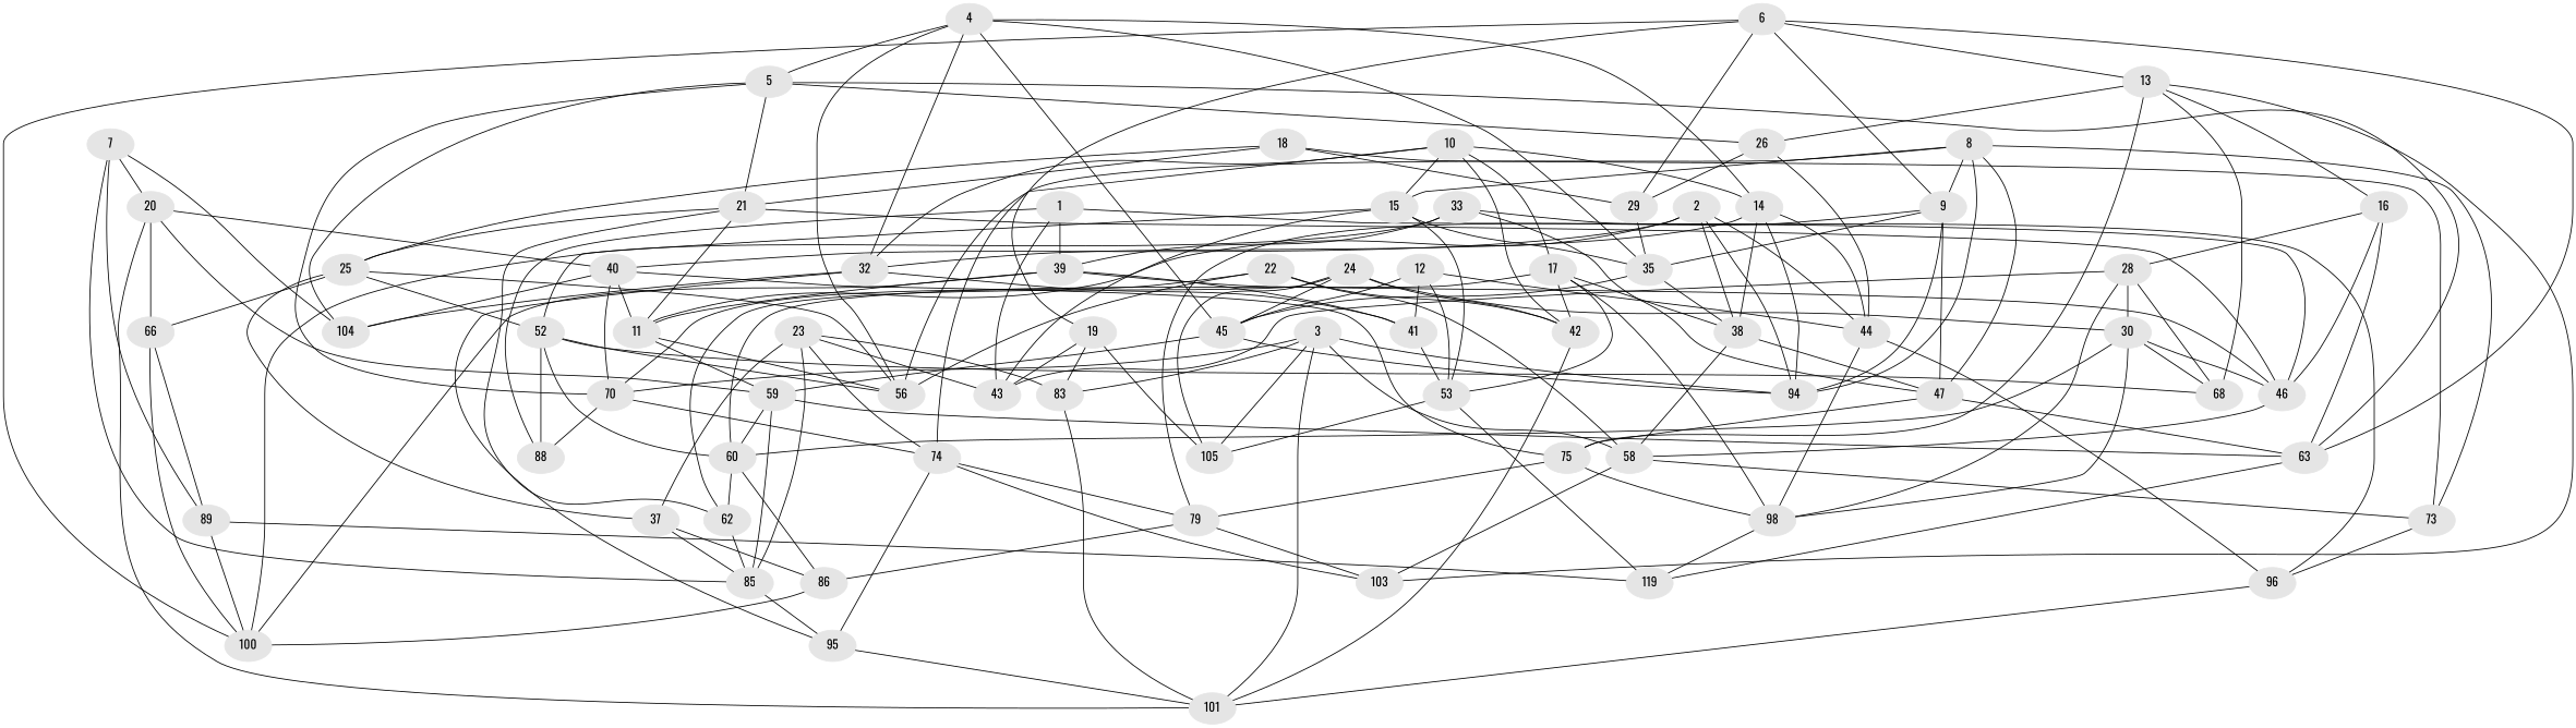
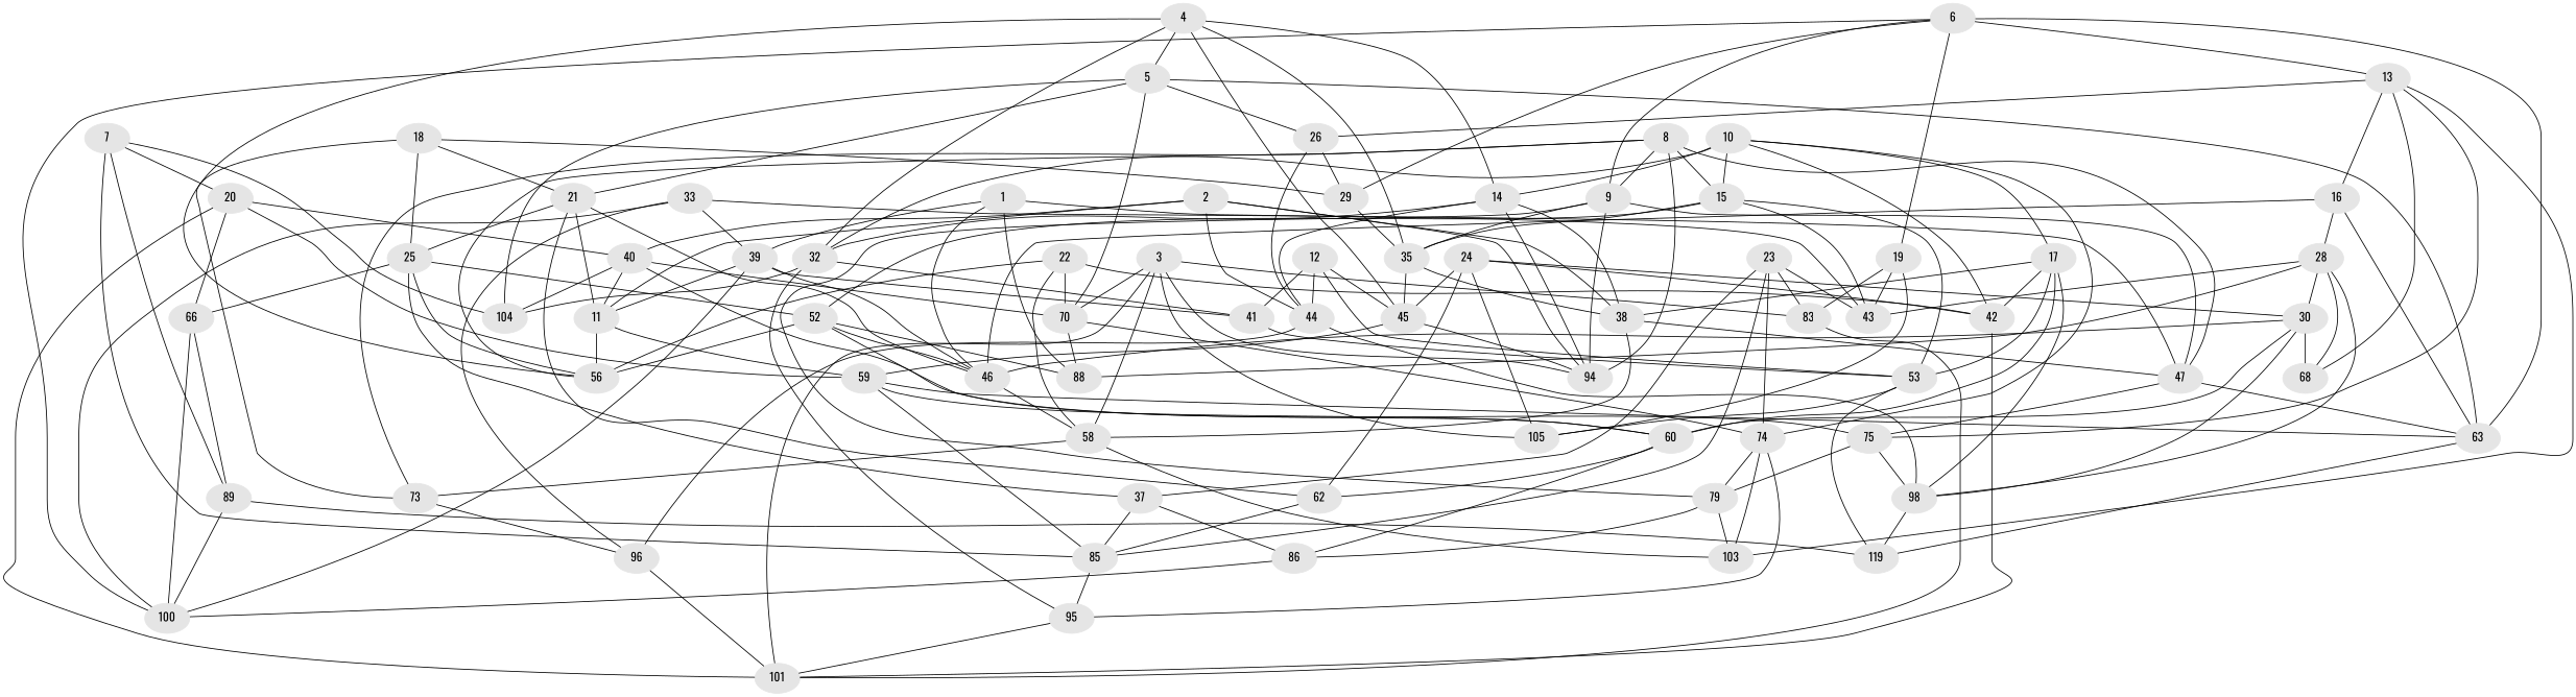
  graph {
    fontname=Oswald
    node [color=gray90 fontname=Oswald style=filled]
    edge [fontname=Oswald]
    39 [super="+91"]
    46 [super="+108"]
    n3 [label=11 super="+90"]
    100 [super="+111"]
    41
    1
    43 [super="+115"]
    88
    58 [super="+76"]
    2 [super="+71"]
    38 [super="+78"]
    40 [super="+72"]
    44 [super="+54"]
    94 [super="+107"]
    20 [super="+61"]
    101 [super="+120"]
    59 [super="+93"]
    66
    47 [super="+118"]
    70 [super="+110"]
    104
    75 [super="+80"]
    98 [super="+99"]
    96
    56 [super="+82"]
    3 [super="+87"]
    83
    105
    73
    103
    74 [super="+97"]
    4 [super="+11"]
    5 [super="+65"]
    14 [super="+81"]
    32 [super="+55"]
    35 [super="+64"]
    45 [super="+77"]
    21 [super="+106"]
    26
    63 [super="+69"]
    95
    25 [super="+112"]
    62
    29
    119
    6 [super="+27"]
    9 [super="+102"]
    13 [super="+36"]
    19
    79 [super="+113"]
    16
    68
    7
    85 [super="+114"]
    89
    8 [super="+117"]
    15 [super="+48"]
    53 [super="+84"]
    52 [super="+109"]
    86
    10 [super="+92"]
    17 [super="+31"]
    42 [super="+49"]
    60 [super="+116"]
    12
    28 [super="+57"]
    30 [super="+34"]
    18
    37
    22
    23 [super="+50"]
    24 [super="+67"]
    33
    39 -- 46
    39 -- n3
    39 -- 100
    39 -- 41
    46 -- 58
    n3 -- 59
    n3 -- 56
    41 -- 53
    1 -- 39
    1 -- 46
    1 -- 43
    1 -- 88
    58 -- 73
    58 -- 103
    2 -- n3
    2 -- 38
    2 -- 40
    2 -- 44
    2 -- 94
    38 -- 58
    38 -- 47
    40 -- n3
    40 -- 70
    40 -- 104
    40 -- 75
    44 -- 98
    44 -- 96
    20 -- 40
    20 -- 101
    20 -- 59
    20 -- 66
    59 -- 63
    59 -- 85
    59 -- 60
    66 -- 100
    66 -- 89
    47 -- 75
    47 -- 63
    70 -- 88
    70 -- 74
    75 -- 98
    75 -- 79 [weight=2]
    98 -- 119
    96 -- 101
    3 -- 58
    3 -- 94
    3 -- 101
    3 -- 70
    3 -- 83
    3 -- 105
    83 -- 101
    73 -- 96
    74 -- 103
    74 -- 95
    74 -- 79
    4 -- 56
    4 -- 5
    4 -- 14
    4 -- 32
    4 -- 35
    4 -- 45
    5 -- 70
    5 -- 104
    5 -- 21
    5 -- 26
    5 -- 63
    14 -- 38
    14 -- 44
    14 -- 94
    14 -- 32
    32 -- 41
    32 -- 104
    32 -- 95
    35 -- 38
    35 -- 45
    45 -- 94
    45 -- 59
    21 -- 46
    21 -- n3
    21 -- 25
    21 -- 62
    26 -- 44
    26 -- 29
    63 -- 119
    95 -- 101
    25 -- 66
    25 -- 56
    25 -- 52
    25 -- 37
    62 -- 85
    29 -- 35
    6 -- 100
    6 -- 63
    6 -- 29
    6 -- 9
    6 -- 13
    6 -- 19
    9 -- 94
    9 -- 47
    9 -- 35
    9 -- 79
    13 -- 75
    13 -- 103
    13 -- 26
    13 -- 16
    13 -- 68
    19 -- 43
    19 -- 83
    19 -- 105
    79 -- 103
    79 -- 86
    16 -- 46
    16 -- 63
    16 -- 28
    7 -- 20
    7 -- 104
    7 -- 85
    7 -- 89
    85 -- 95
    89 -- 100
    89 -- 119
    8 -- 94
    8 -- 47
    8 -- 56
    8 -- 73
    8 -- 9
    8 -- 15
    15 -- 43
    15 -- 35
    15 -- 53
    15 -- 52
    53 -- 105
    53 -- 119
    52 -- 88
    52 -- 56
-   52 -- 68
+   52 -- 46
    52 -- 60
    86 -- 100
    10 -- 74
    10 -- 14
    10 -- 32
    10 -- 15
    10 -- 17
    10 -- 42
    17 -- 38
    17 -- 98
    17 -- 53
    17 -- 42
    17 -- 60
    42 -- 101
    60 -- 62
    60 -- 86
    12 -- 41
    12 -- 44
    12 -- 45
    12 -- 53
    28 -- 43
+   28 -- 88
    28 -- 98
    28 -- 68
    28 -- 30
    30 -- 46
    30 -- 98
    30 -- 68
    30 -- 60
    18 -- 73
    18 -- 21
    18 -- 25
    18 -- 29
    37 -- 85
    37 -- 86
    22 -- 58
    22 -- 70
    22 -- 56
    22 -- 42
    23 -- 43 [weight=2]
    23 -- 83
    23 -- 74
    23 -- 85
    23 -- 37
    24 -- 105
    24 -- 45
    24 -- 62
    24 -- 42 [weight=2]
    24 -- 30
    33 -- 39
    33 -- 100
    33 -- 47
    33 -- 96
  }
